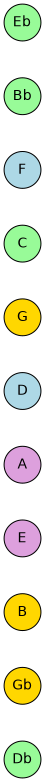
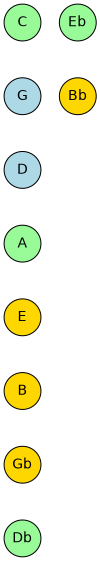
  graph {
    mindist=.1
    node [fillcolor=gold fontname=Helvetica margin=0 shape=circle style=filled]
    edge [style=invis]
-   E [fillcolor=plum]
+   E
    B
    Gb
    Db [fillcolor=palegreen]
    Eb [fillcolor=palegreen]
-   Bb [fillcolor=palegreen]
-   F [fillcolor=lightblue]
+   Bb
    C [fillcolor=palegreen]
-   G
+   G [fillcolor=lightblue]
    D [fillcolor=lightblue]
-   A [fillcolor=plum]
+   A [fillcolor=palegreen]
    subgraph sub_1 {
      E
      B
      Gb
      Db
      Eb
      Bb
-     F
      C
      G
      D
      A
    }
    E -- B
    B -- Gb
    Gb -- Db
    Eb -- Bb
-   Bb -- F
-   F -- C
    C -- G
    G -- D
    D -- A
    A -- E
  }
